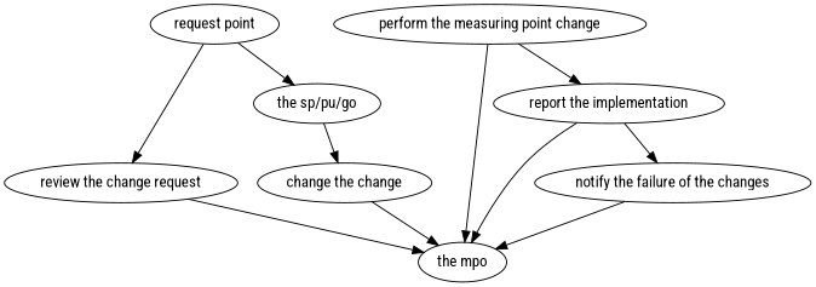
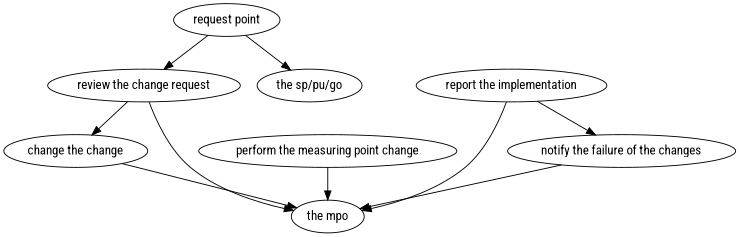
  strict digraph {
    fontname="Roboto Condensed"
    node [fontname="Roboto Condensed"]
    edge [attrs="{'type': 'actor performer', 'label': 'actor performer'}" fontname="Roboto Condensed"]
    n1 [attrs="{'type': 'Activity', 'label': 'request changes'}" label="request point"]
    "review the change request" [attrs="{'type': 'Activity', 'label': 'review the change request'}"]
    "the sp/pu/go" [attrs="{'type': 'Actor', 'label': 'the sp/pu/go'}"]
    n4 [attrs="{'type': 'Activity', 'label': 'reject the change'}" label="change the change"]
    "the mpo" [attrs="{'type': 'Actor', 'label': 'the mpo'}"]
    "perform the measuring point change" [attrs="{'type': 'Activity', 'label': 'perform the measuring point change'}"]
    "report the implementation" [attrs="{'type': 'Activity', 'label': 'report the implementation'}"]
    "notify the failure of the changes" [attrs="{'type': 'Activity', 'label': 'notify the failure of the changes'}"]
    n1 -> "review the change request" [attrs="{'type': 'flow', 'label': 'flow'}"]
    n1 -> "the sp/pu/go"
-   "the sp/pu/go" -> n4 [attrs="{'type': 'flow', 'label': 'flow'}"]
+   "review the change request" -> n4 [attrs="{'type': 'flow', 'label': 'flow'}"]
    "review the change request" -> "the mpo"
    n4 -> "the mpo"
    "perform the measuring point change" -> "the mpo"
-   "perform the measuring point change" -> "report the implementation" [attrs="{'type': 'flow', 'label': 'flow'}"]
    "report the implementation" -> "the mpo"
    "report the implementation" -> "notify the failure of the changes" [attrs="{'type': 'flow', 'label': 'flow'}"]
    "notify the failure of the changes" -> "the mpo"
  }
